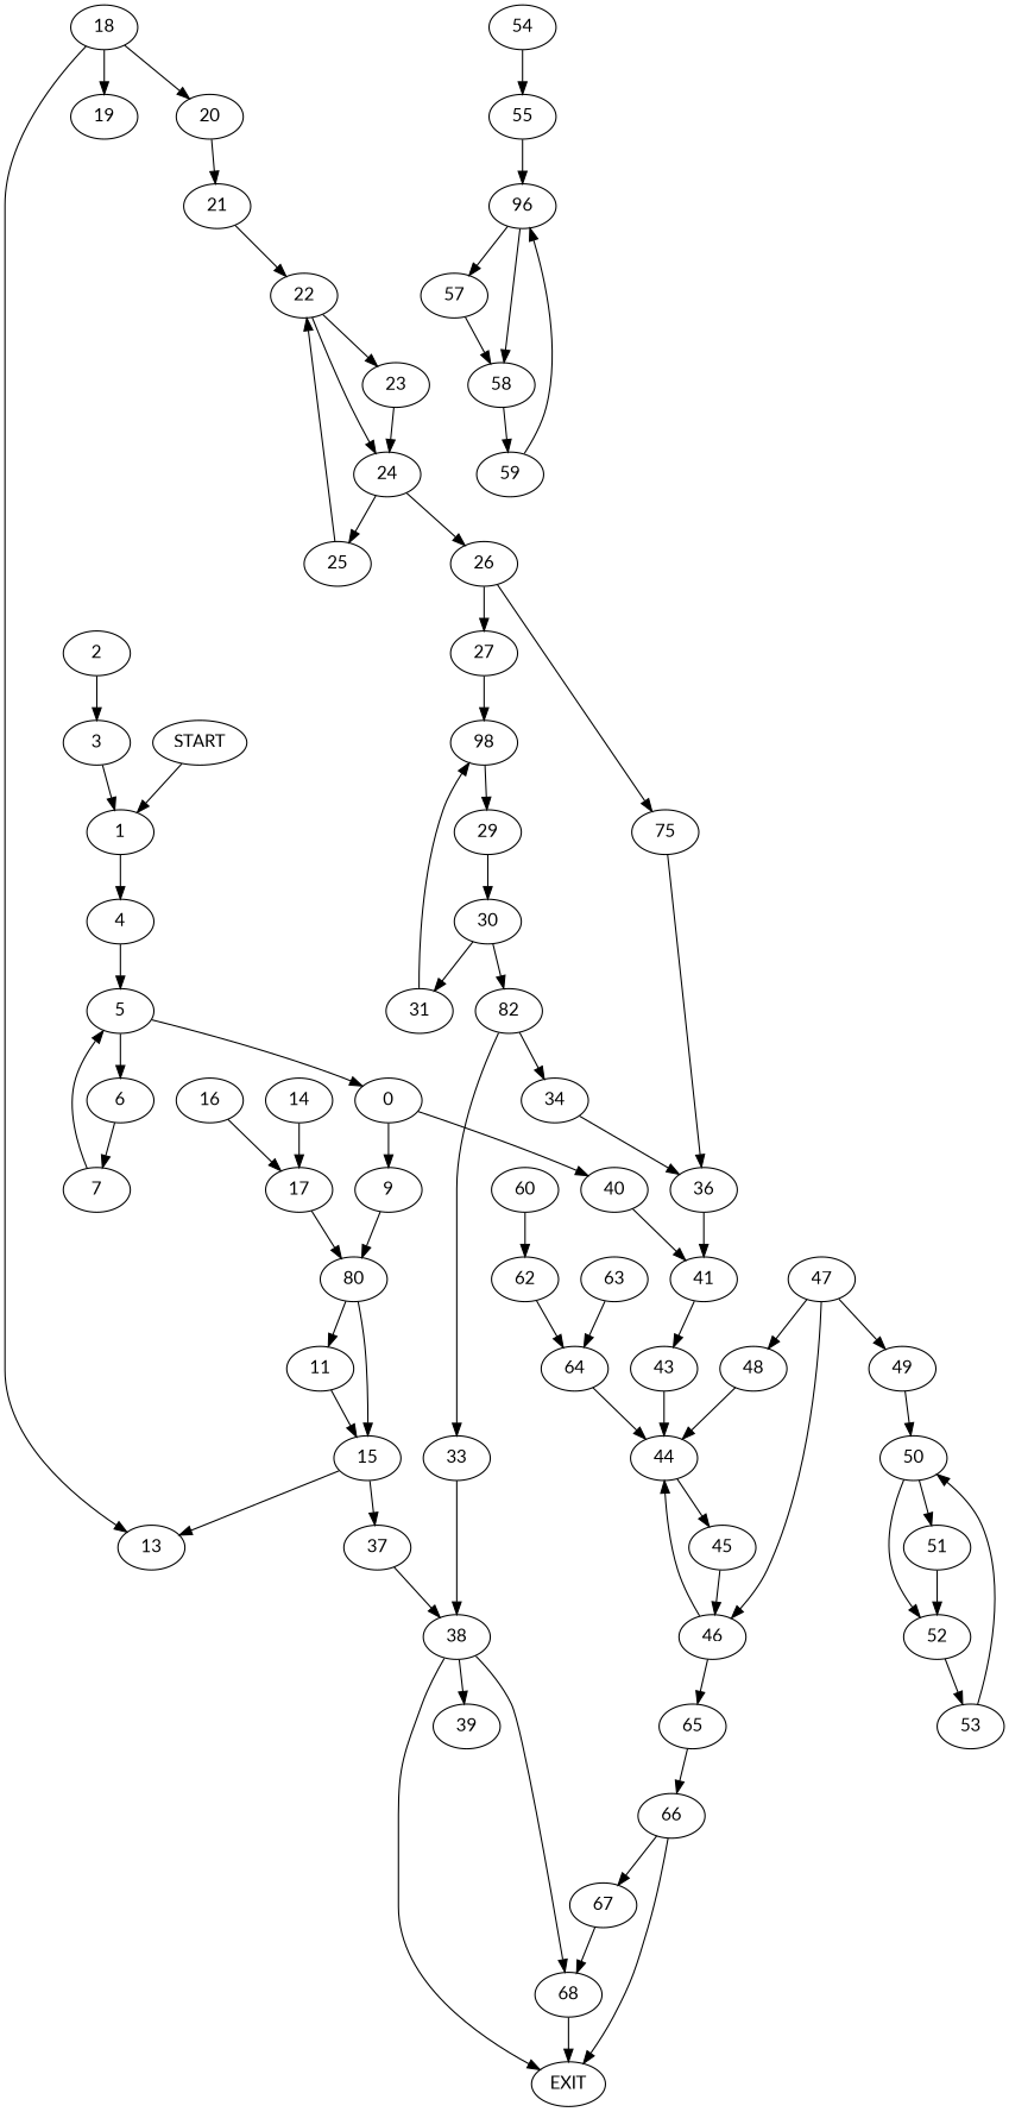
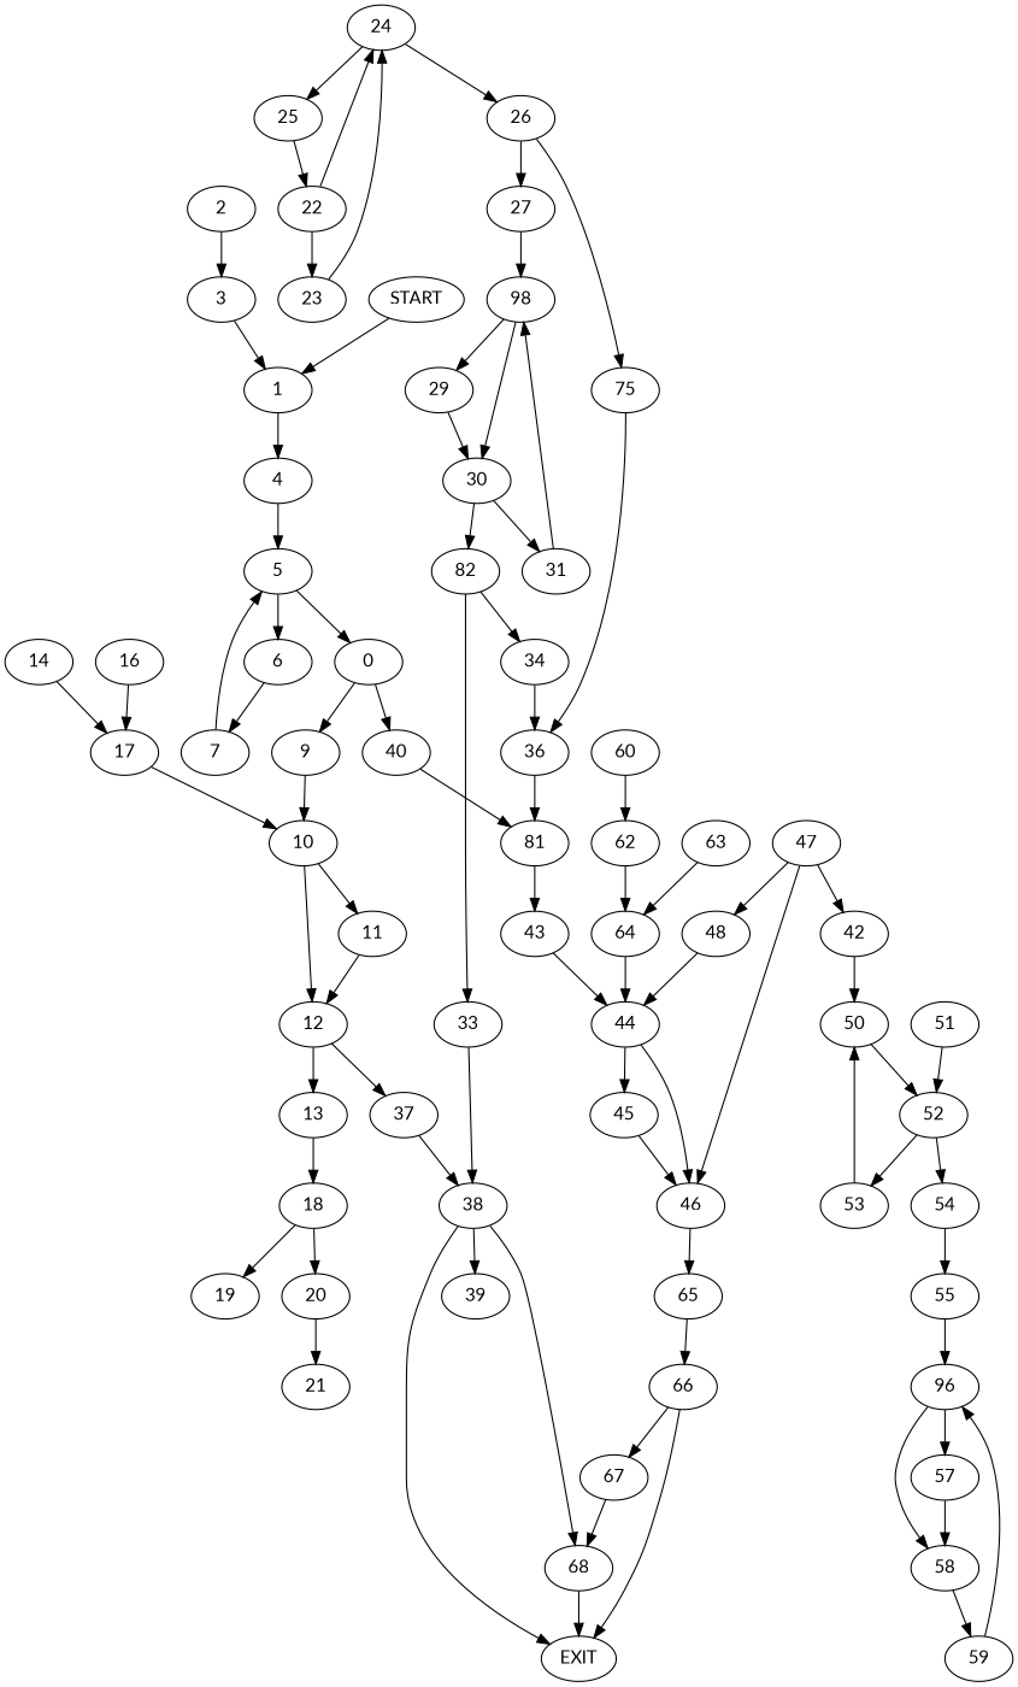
  digraph {
    fontname=Lato
    node [fontname=Lato]
    edge [fontname=Lato]
    n1 [label=START]
    1
    4
    2
    3
    5
    6
    n8 [label=0]
    7
    9
    40
-   10 [label=80]
-   41
+   10
+   41 [label=81]
    11
-   12 [label=15]
+   12
    13
    37
    18
    38
    14
    17
    19
    20
    16
    21
    22
    23
    24
    25
    26
    27
    n32 [label=75]
    n33 [label=98]
    36
    29
    30
    31
    n38 [label=82]
    33
    34
    39
    n42 [label=EXIT]
    68
    43
    44
    45
    46
    65
    47
    48
-   49
+   49 [label=42]
    66
    50
    51
    52
    53
    54
    55
    n59 [label=96]
    63
    64
    57
    58
    59
    60
    62
    67
    n1 -> 1
    1 -> 4
    4 -> 5
    2 -> 3
    3 -> 1
    5 -> 6
    5 -> n8
    6 -> 7
    n8 -> 9
    n8 -> 40
    7 -> 5
    9 -> 10
    40 -> 41
    10 -> 11
    10 -> 12
    41 -> 43
    11 -> 12
    12 -> 13
    12 -> 37
-   18 -> 13
+   13 -> 18
    37 -> 38
    18 -> 19
    18 -> 20
    38 -> 39
    38 -> n42
    38 -> 68
    14 -> 17
    17 -> 10
    20 -> 21
    16 -> 17
-   21 -> 22
    22 -> 23
    22 -> 24
    23 -> 24
    24 -> 25
    24 -> 26
    25 -> 22
    26 -> 27
    26 -> n32
    27 -> n33
    n32 -> 36
    n33 -> 29
+   n33 -> 30
    36 -> 41
    29 -> 30
    30 -> 31
    30 -> n38
    31 -> n33
    n38 -> 33
    n38 -> 34
    33 -> 38
    34 -> 36
    68 -> n42
    43 -> 44
    44 -> 45
-   46 -> 44
+   44 -> 46
    45 -> 46
    46 -> 65
    65 -> 66
    47 -> 46
    47 -> 48
    47 -> 49
    48 -> 44
    49 -> 50
    66 -> n42
    66 -> 67
-   50 -> 51
    50 -> 52
    51 -> 52
    52 -> 53
+   52 -> 54
    53 -> 50
    54 -> 55
    55 -> n59
    n59 -> 57
    n59 -> 58
    63 -> 64
    64 -> 44
    57 -> 58
    58 -> 59
    59 -> n59
    60 -> 62
    62 -> 64
    67 -> 68
  }
